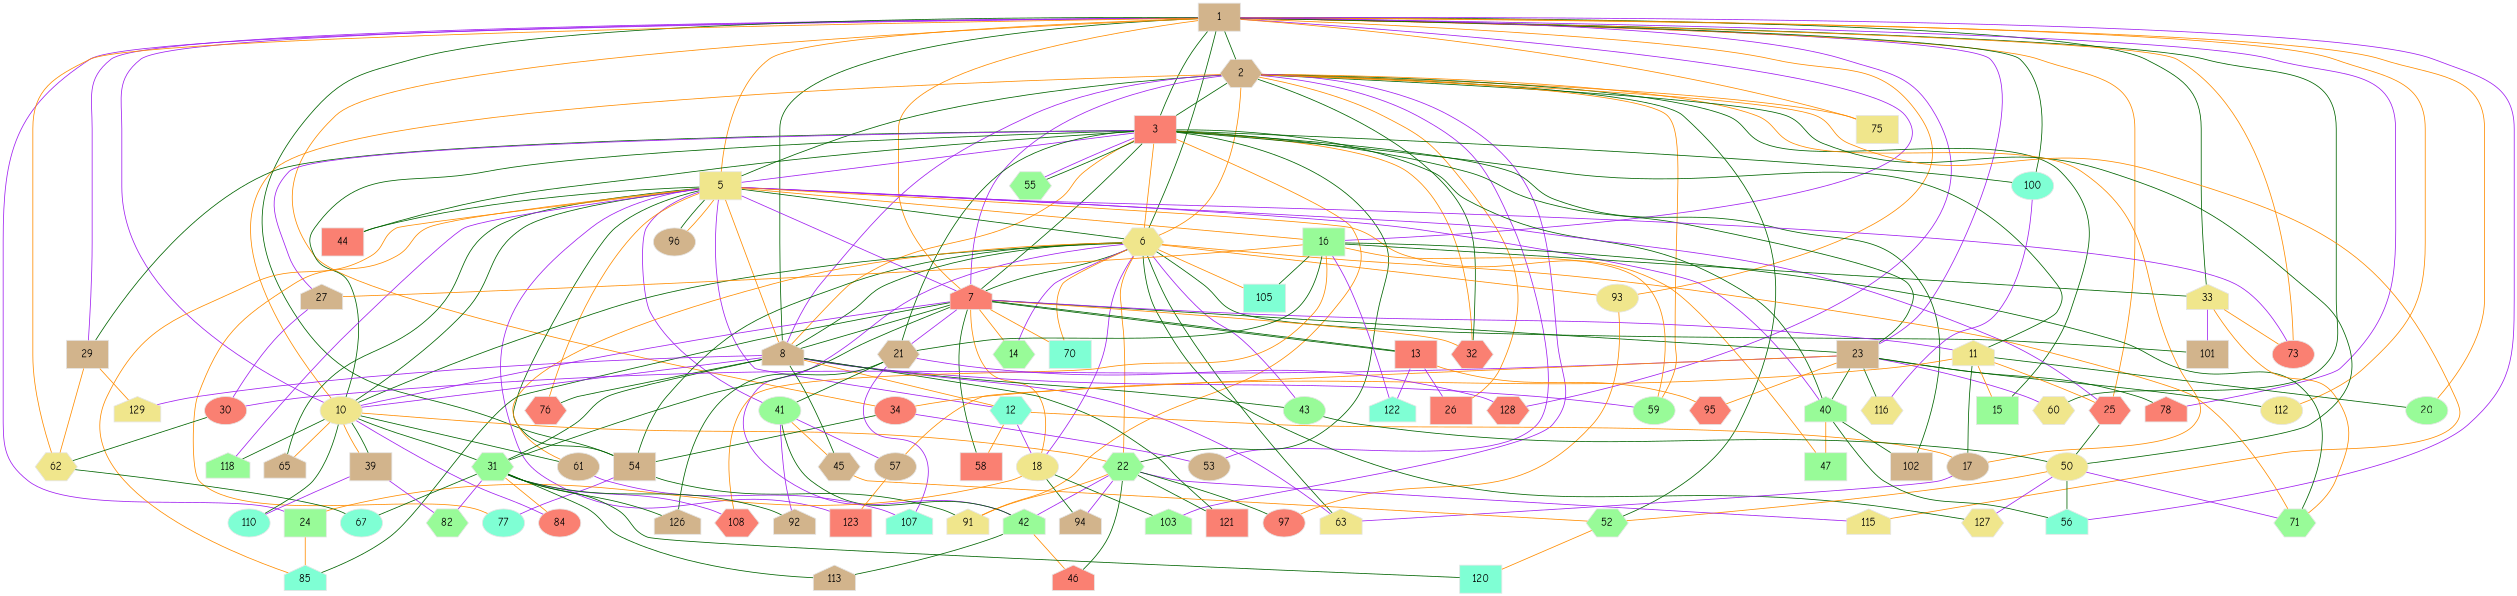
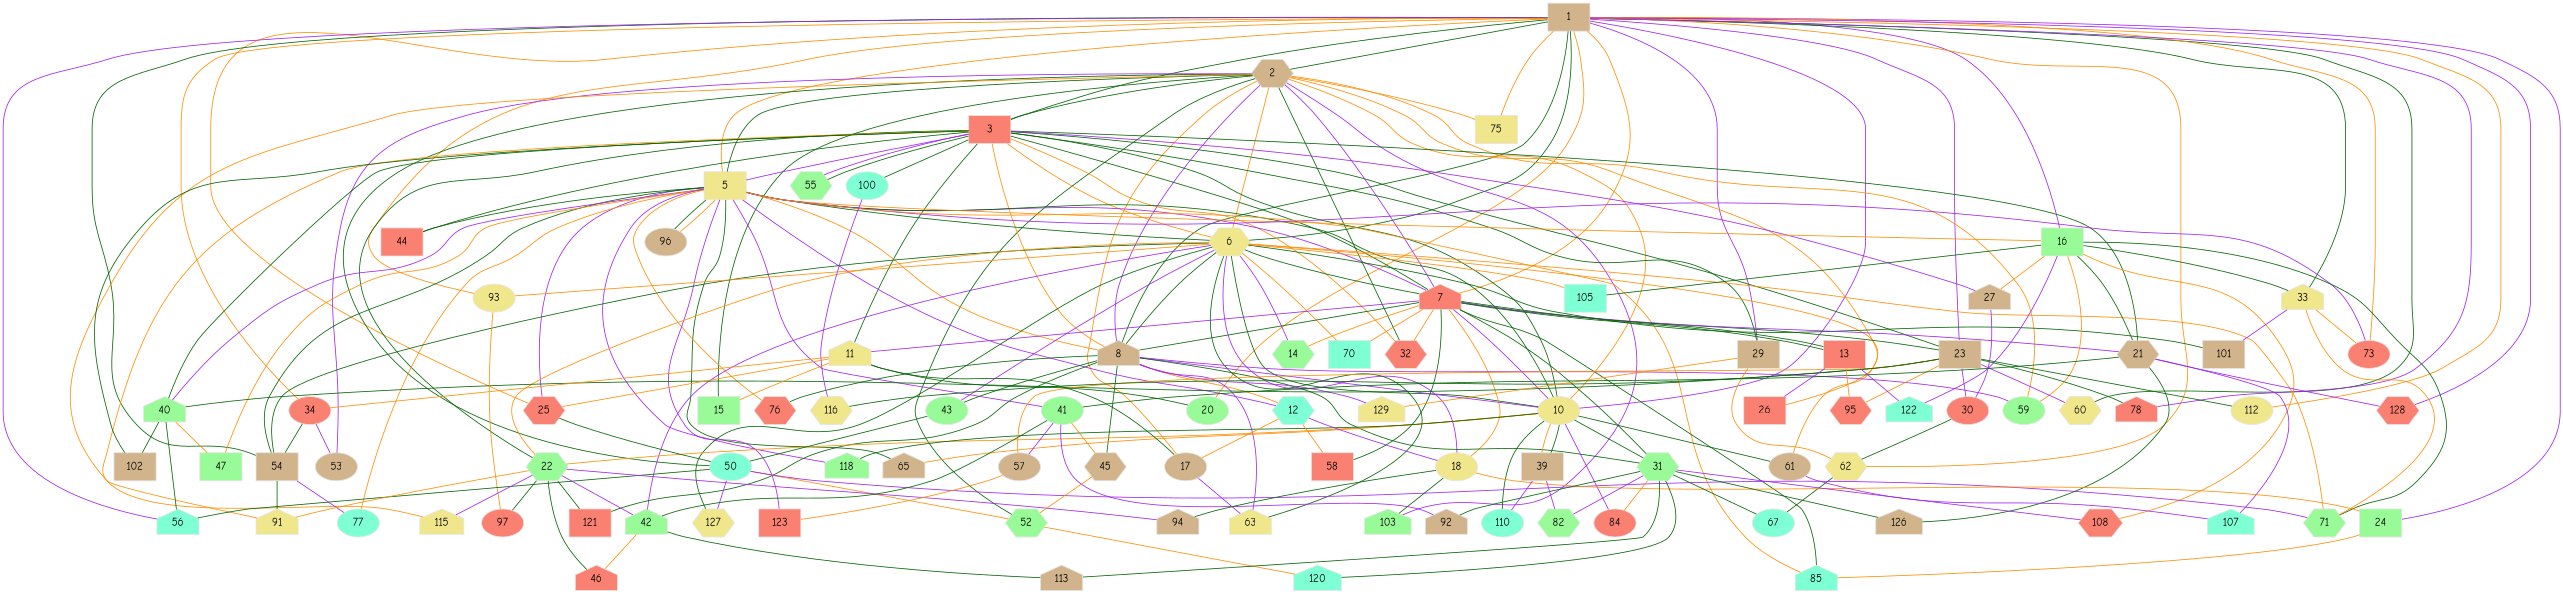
  graph {
    fontname="Comic Neue"
    node [color=gray90 fillcolor=tan fontname="Comic Neue" shape=house style=filled]
    edge [color=darkgreen fontname="Comic Neue"]
    1 [shape=box super="+4"]
    2 [shape=hexagon super="+9"]
    3 [fillcolor=salmon shape=box super="+48"]
    5 [fillcolor=khaki shape=box super="+19"]
    6 [fillcolor=khaki shape=hexagon super="+117"]
    7 [fillcolor=salmon super="+81"]
    8 [super="+66"]
    10 [fillcolor=khaki shape=ellipse super="+125"]
    16 [fillcolor=palegreen shape=box super="+88"]
    20 [fillcolor=palegreen shape=ellipse]
    23 [shape=box super="+87"]
    24 [fillcolor=palegreen shape=box super="+124"]
    25 [fillcolor=salmon shape=hexagon super="+64"]
    29 [shape=box super="+79"]
    33 [fillcolor=khaki]
    34 [fillcolor=salmon shape=ellipse super="+69"]
    54 [shape=box super="+109"]
    56 [fillcolor=aquamarine super="+86"]
    60 [fillcolor=khaki shape=hexagon]
    62 [fillcolor=khaki shape=hexagon super="+90"]
    73 [fillcolor=salmon shape=ellipse super="+74"]
    75 [fillcolor=khaki shape=box]
    78 [fillcolor=salmon]
    93 [fillcolor=khaki shape=ellipse]
    100 [fillcolor=aquamarine shape=ellipse]
    112 [fillcolor=khaki shape=ellipse]
    128 [fillcolor=salmon shape=hexagon]
    15 [fillcolor=palegreen shape=box]
    17 [shape=ellipse super="+83"]
    26 [fillcolor=salmon shape=box]
    32 [fillcolor=salmon shape=hexagon super="+35"]
-   50 [fillcolor=khaki shape=ellipse super="+89"]
+   50 [fillcolor=aquamarine shape=ellipse super="+89"]
    52 [fillcolor=palegreen shape=hexagon super="+114"]
    53 [shape=ellipse]
    59 [fillcolor=palegreen shape=ellipse super="+68"]
    103 [fillcolor=palegreen]
    115 [fillcolor=khaki]
    11 [fillcolor=khaki super="+51"]
    21 [shape=hexagon super="+28"]
    22 [fillcolor=palegreen shape=hexagon super="+36"]
    27 [super="+104"]
    40 [fillcolor=palegreen super="+111"]
    44 [fillcolor=salmon shape=box]
    55 [fillcolor=palegreen shape=hexagon]
    91 [fillcolor=khaki super="+119"]
    102 [shape=box]
    12 [fillcolor=aquamarine shape=hexagon super="+38"]
    41 [fillcolor=palegreen shape=ellipse super="+130"]
    47 [fillcolor=palegreen shape=box]
    65
    76 [fillcolor=salmon shape=hexagon super="+80"]
    77 [fillcolor=aquamarine shape=ellipse]
    85 [fillcolor=aquamarine]
    96 [shape=ellipse]
    118 [fillcolor=palegreen]
    123 [fillcolor=salmon shape=box]
    14 [fillcolor=palegreen shape=hexagon]
    18 [fillcolor=khaki shape=ellipse super="+99"]
    42 [fillcolor=palegreen super="+98"]
    43 [fillcolor=palegreen shape=ellipse]
    61 [shape=ellipse]
    63 [fillcolor=khaki]
    70 [fillcolor=aquamarine shape=box]
    71 [fillcolor=palegreen shape=hexagon super="+106"]
    101 [shape=box]
    105 [fillcolor=aquamarine shape=box]
    127 [fillcolor=khaki shape=hexagon]
    13 [fillcolor=salmon shape=box super="+72"]
    31 [fillcolor=palegreen shape=hexagon super="+49"]
    58 [fillcolor=salmon shape=box]
    45 [shape=hexagon]
    121 [fillcolor=salmon shape=box]
    129 [fillcolor=khaki]
    39 [shape=box]
    84 [fillcolor=salmon shape=ellipse]
    110 [fillcolor=aquamarine shape=ellipse]
    122 [fillcolor=aquamarine]
    108 [fillcolor=salmon shape=hexagon]
    95 [fillcolor=salmon shape=hexagon]
    30 [fillcolor=salmon shape=ellipse]
    57 [shape=ellipse]
    116 [fillcolor=khaki shape=hexagon]
    67 [fillcolor=aquamarine shape=ellipse]
    97 [fillcolor=salmon shape=ellipse]
-   120 [fillcolor=aquamarine shape=box]
+   120 [fillcolor=aquamarine]
    107 [fillcolor=aquamarine]
    126
    94
    46 [fillcolor=salmon]
    92
    113
    82 [fillcolor=palegreen shape=hexagon]
    1 -- 2 [weight=4]
    1 -- 3 [weight=2]
    1 -- 5 [color=darkorange weight=2]
    1 -- 6 [weight=2]
    1 -- 7 [color=darkorange weight=3]
    1 -- 8 [weight=2]
    1 -- 10 [color=purple weight=2]
    1 -- 16 [color=purple]
    1 -- 20 [color=darkorange]
    1 -- 23 [color=purple]
    1 -- 24 [color=purple]
    1 -- 25 [color=darkorange]
    1 -- 29 [color=purple]
    1 -- 33
    1 -- 34 [color=darkorange]
    1 -- 54
    1 -- 56 [color=purple]
    1 -- 60
    1 -- 62 [color=darkorange]
    1 -- 73 [color=darkorange]
    1 -- 75 [color=darkorange]
    1 -- 78 [color=purple]
    1 -- 93 [color=darkorange]
-   1 -- 100
    1 -- 112 [color=darkorange]
    1 -- 128 [color=purple]
    2 -- 3 [weight=2]
    2 -- 5 [weight=2]
    2 -- 6 [color=darkorange weight=3]
    2 -- 7 [color=purple weight=2]
    2 -- 8 [color=purple weight=2]
    2 -- 10 [color=darkorange weight=2]
    2 -- 75 [color=darkorange]
    2 -- 15
    2 -- 17 [color=darkorange]
    2 -- 26 [color=darkorange]
    2 -- 32
    2 -- 50
    2 -- 52
    2 -- 53 [color=purple]
    2 -- 59 [color=darkorange]
    2 -- 103 [color=purple]
    2 -- 115 [color=darkorange]
    3 -- 5 [color=purple weight=2]
    3 -- 6 [color=darkorange]
    3 -- 7
    3 -- 8 [color=darkorange]
    3 -- 10
    3 -- 23
    3 -- 29
    3 -- 100
    3 -- 32 [color=darkorange weight=2]
    3 -- 11
    3 -- 21
    3 -- 22
    3 -- 27 [color=purple]
    3 -- 40
    3 -- 44
    3 -- 55 [color=purple]
    3 -- 55
    3 -- 91 [color=darkorange]
    3 -- 102
    5 -- 6
    5 -- 7 [color=purple]
    5 -- 8 [color=darkorange]
    5 -- 10
    5 -- 16 [color=darkorange]
    5 -- 25 [color=purple]
    5 -- 54
    5 -- 73 [color=purple]
    5 -- 40 [color=purple]
    5 -- 44
    5 -- 12 [color=purple]
    5 -- 41 [color=purple]
    5 -- 47 [color=darkorange]
    5 -- 65
    5 -- 76 [color=darkorange]
    5 -- 77 [color=darkorange]
    5 -- 85 [color=darkorange]
    5 -- 96
    5 -- 96 [color=darkorange]
    5 -- 118 [color=purple]
    5 -- 123 [color=purple]
    6 -- 7
    6 -- 8 [weight=2]
    6 -- 10
    6 -- 54
    6 -- 93 [color=darkorange]
    6 -- 22 [color=darkorange]
    6 -- 14 [color=purple]
    6 -- 18 [color=purple]
    6 -- 42 [color=purple]
    6 -- 43 [color=purple]
    6 -- 61 [color=darkorange]
    6 -- 63
    6 -- 70 [color=darkorange]
    6 -- 71 [color=darkorange]
    6 -- 101
    6 -- 105 [color=darkorange]
    6 -- 127
    7 -- 8
    7 -- 10 [color=purple]
    7 -- 23
    7 -- 32 [color=darkorange]
    7 -- 11 [color=purple]
    7 -- 21 [color=purple]
    7 -- 85
    7 -- 14 [color=darkorange]
    7 -- 18 [color=darkorange]
    7 -- 70 [color=darkorange]
    7 -- 13
    7 -- 13
    7 -- 31
    7 -- 58
    8 -- 10 [color=purple]
    8 -- 59 [color=purple]
    8 -- 12 [color=darkorange]
    8 -- 76 [weight=2]
    8 -- 43
    8 -- 63 [color=purple]
    8 -- 31
    8 -- 45
    8 -- 121
    8 -- 129 [color=purple]
    10 -- 22 [color=darkorange]
    10 -- 65 [color=darkorange]
    10 -- 118
    10 -- 61
    10 -- 31
    10 -- 39 [color=darkorange]
    10 -- 39
    10 -- 84 [color=purple]
    10 -- 110 [weight=2]
    16 -- 33
    16 -- 59 [color=darkorange]
    16 -- 21
    16 -- 27 [color=darkorange weight=2]
    16 -- 71
    16 -- 105
    16 -- 122 [color=purple]
    16 -- 108 [color=darkorange]
    23 -- 60 [color=purple]
    23 -- 78
    23 -- 112
    23 -- 40
    23 -- 95 [color=darkorange]
    23 -- 30 [color=purple]
    23 -- 57 [color=darkorange]
    23 -- 116
    24 -- 85 [color=darkorange]
    25 -- 50
    29 -- 62 [color=darkorange weight=2]
    29 -- 129 [color=darkorange]
    33 -- 73 [color=darkorange]
    33 -- 71 [color=darkorange]
    33 -- 101 [color=purple]
    34 -- 54
    34 -- 53 [color=purple]
    54 -- 91
    54 -- 77 [color=purple]
    62 -- 67
    93 -- 97 [color=darkorange]
    100 -- 116 [color=purple]
    17 -- 63 [color=purple]
    50 -- 56
    50 -- 52 [color=darkorange]
    50 -- 71 [color=purple]
    50 -- 127 [color=purple]
    52 -- 120 [color=darkorange]
    11 -- 20
    11 -- 25 [color=darkorange]
    11 -- 34 [color=darkorange]
    11 -- 15 [color=darkorange]
    11 -- 17
    21 -- 128 [color=purple]
    21 -- 41
    21 -- 107 [color=purple]
    21 -- 126
    22 -- 115 [color=purple]
    22 -- 91 [color=darkorange]
    22 -- 42 [color=purple weight=2]
    22 -- 121
    22 -- 97
    22 -- 94 [color=purple]
    22 -- 46
    27 -- 30 [color=purple]
    40 -- 56
    40 -- 102
    40 -- 47 [color=darkorange]
    12 -- 17 [color=darkorange]
    12 -- 18 [color=purple]
    12 -- 58 [color=darkorange]
    41 -- 42
    41 -- 45 [color=darkorange]
    41 -- 57 [color=purple]
    41 -- 92 [color=purple]
    18 -- 24 [color=darkorange]
    18 -- 103
    18 -- 94
    42 -- 46 [color=darkorange]
    42 -- 113
    43 -- 50
    61 -- 107 [color=purple]
    13 -- 26 [color=purple]
    13 -- 122 [color=purple]
    13 -- 95 [color=darkorange]
    31 -- 84 [color=darkorange]
    31 -- 108 [color=purple]
    31 -- 67
    31 -- 120
    31 -- 126
    31 -- 92
    31 -- 113
    31 -- 82 [color=purple]
    45 -- 52 [color=darkorange]
    39 -- 110 [color=purple]
    39 -- 82 [color=purple]
    30 -- 62
    57 -- 123 [color=darkorange]
  }
